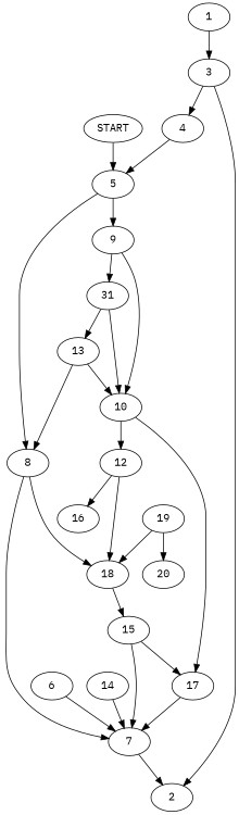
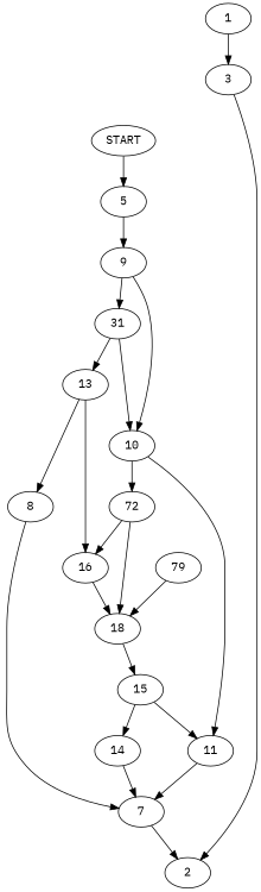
  digraph {
    fontname="IBM Plex Mono"
    node [fontname="IBM Plex Mono"]
    edge [fontname="IBM Plex Mono"]
    n1 [label=START]
    5
    1
    3
    2
-   4
    8
    9
-   6
    7
    10
    n12 [label=31]
-   12
-   17
+   12 [label=72]
+   17 [label=11]
    13
    16
    18
    15
    14
-   19
-   20
+   19 [label=79]
    n1 -> 5
-   5 -> 8
    5 -> 9
    1 -> 3
    3 -> 2
-   3 -> 4
-   4 -> 5
    8 -> 7
    9 -> 10
    9 -> n12
-   6 -> 7
    7 -> 2
    10 -> 12
    10 -> 17
    n12 -> 10
    n12 -> 13
    12 -> 16
    12 -> 18
    17 -> 7
    13 -> 8
-   13 -> 10
-   8 -> 18
+   13 -> 16
+   16 -> 18
    18 -> 15
-   15 -> 7
+   15 -> 14
    15 -> 17
    14 -> 7
    19 -> 18
-   19 -> 20
  }
